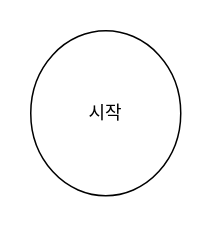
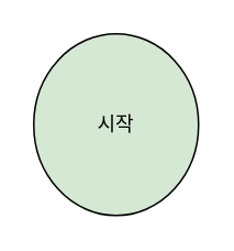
  <mxCell id="0" />
  <mxCell id="1" parent="0" />
- <mxCell id="2" value="시작" style="ellipse;whiteSpace=wrap;html=1;" vertex="1" parent="1"><mxGeometry x="20" y="20" width="100" height="110" as="geometry" /></mxCell>
+ <mxCell id="2" value="시작" style="ellipse;whiteSpace=wrap;html=1;fillColor=#d5e8d4;" vertex="1" parent="1"><mxGeometry x="20" y="20" width="100" height="110" as="geometry" /></mxCell>
